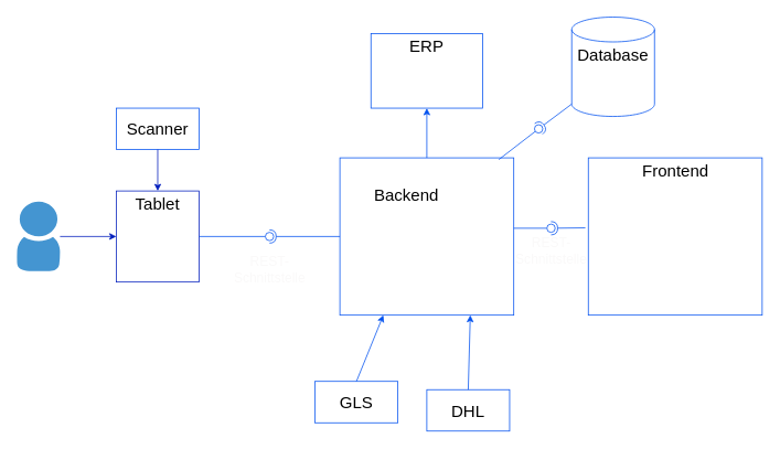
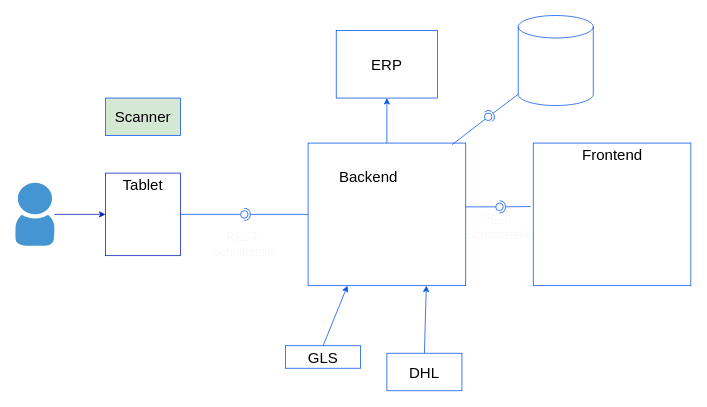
  <mxCell id="0" />
  <mxCell id="1" parent="0" />
- <mxCell id="2" value="Scanner" style="rounded=0;whiteSpace=wrap;html=1;fillColor=#ffffff;strokeColor=#0050EF;fontColor=#000000;fontSize=20;" parent="1" vertex="1"><mxGeometry x="140" y="130" width="100" height="50" as="geometry" /></mxCell>
+ <mxCell id="2" value="Scanner" style="rounded=0;whiteSpace=wrap;html=1;fillColor=#d5e8d4;strokeColor=#0050EF;fontColor=#000000;fontSize=20;" parent="1" vertex="1"><mxGeometry x="140" y="130" width="100" height="50" as="geometry" /></mxCell>
  <mxCell id="3" value="" style="rounded=0;whiteSpace=wrap;html=1;fillColor=#ffffff;fontColor=#000000;strokeColor=#001DBC;fontSize=20;" parent="1" vertex="1"><mxGeometry x="140" y="230" width="100" height="110" as="geometry" /></mxCell>
  <mxCell id="4" value="" style="rounded=0;whiteSpace=wrap;html=1;fillColor=#ffffff;strokeColor=#0050EF;fontColor=#000000;fontSize=20;" parent="1" vertex="1"><mxGeometry x="410" y="190" width="210" height="190" as="geometry" /></mxCell>
  <mxCell id="5" value="Backend" style="text;html=1;align=center;verticalAlign=middle;resizable=0;points=[];autosize=1;strokeColor=none;fillColor=none;fontColor=#000000;fontSize=20;" parent="1" vertex="1"><mxGeometry x="440" y="215" width="100" height="40" as="geometry" /></mxCell>
- <mxCell id="6" value="GLS" style="rounded=0;whiteSpace=wrap;html=1;fillColor=#ffffff;strokeColor=#0050EF;fontColor=#000000;fontSize=20;" parent="1" vertex="1"><mxGeometry x="380" y="460" width="100" height="50" as="geometry" /></mxCell>
+ <mxCell id="6" value="GLS" style="rounded=0;whiteSpace=wrap;html=1;fillColor=#ffffff;strokeColor=#0050EF;fontColor=#000000;fontSize=20;" parent="1" vertex="1"><mxGeometry x="380" y="460" width="100" height="30" as="geometry" /></mxCell>
  <mxCell id="7" value="DHL" style="rounded=0;whiteSpace=wrap;html=1;fillColor=#ffffff;strokeColor=#0050EF;fontColor=#000000;fontSize=20;" parent="1" vertex="1"><mxGeometry x="515" y="470" width="100" height="50" as="geometry" /></mxCell>
  <mxCell id="8" value="" style="rounded=0;whiteSpace=wrap;html=1;fillColor=#ffffff;strokeColor=#0050ef;fontColor=#000000;fontSize=20;" parent="1" vertex="1"><mxGeometry x="710" y="190" width="210" height="190" as="geometry" /></mxCell>
  <mxCell id="9" value="Frontend" style="text;html=1;align=center;verticalAlign=middle;resizable=0;points=[];autosize=1;strokeColor=none;fillColor=none;fontColor=#000000;fontSize=20;" parent="1" vertex="1"><mxGeometry x="765" y="185" width="100" height="40" as="geometry" /></mxCell>
  <mxCell id="10" value="" style="rounded=0;whiteSpace=wrap;html=1;fillColor=#ffffff;strokeColor=#0050ef;fontColor=#000000;fontSize=20;" parent="1" vertex="1"><mxGeometry x="447.5" y="40" width="135" height="90" as="geometry" /></mxCell>
  <mxCell id="11" value="" style="shape=cylinder3;whiteSpace=wrap;html=1;boundedLbl=1;backgroundOutline=1;size=15;fillColor=#ffffff;strokeColor=#0050ef;fontSize=20;" parent="1" vertex="1"><mxGeometry x="690" width="100" height="120" as="geometry" y="20" /></mxCell>
  <mxCell id="12" value="" style="rounded=0;orthogonalLoop=1;jettySize=auto;html=1;endArrow=none;endFill=0;sketch=0;sourcePerimeterSpacing=0;targetPerimeterSpacing=0;strokeColor=#0050EF;fontColor=#000000;fontSize=20;" parent="1" target="14" edge="1"><mxGeometry relative="1" as="geometry"><mxPoint x="620" y="275" as="sourcePoint" /></mxGeometry></mxCell>
  <mxCell id="13" value="" style="rounded=0;orthogonalLoop=1;jettySize=auto;html=1;endArrow=halfCircle;endFill=0;entryX=0.5;entryY=0.5;endSize=6;strokeWidth=1;sketch=0;exitX=-0.017;exitY=0.445;exitDx=0;exitDy=0;exitPerimeter=0;strokeColor=#0050EF;fontColor=#000000;fontSize=20;" parent="1" source="8" target="14" edge="1"><mxGeometry relative="1" as="geometry"><mxPoint x="660" y="275" as="sourcePoint" /></mxGeometry></mxCell>
  <mxCell id="14" value="" style="ellipse;whiteSpace=wrap;html=1;align=center;aspect=fixed;resizable=0;points=[];outlineConnect=0;sketch=0;strokeColor=#0050EF;fontColor=#000000;fontSize=20;" parent="1" vertex="1"><mxGeometry x="660" y="270" width="10" height="10" as="geometry" /></mxCell>
  <mxCell id="15" value="" style="rounded=0;orthogonalLoop=1;jettySize=auto;html=1;endArrow=none;endFill=0;sketch=0;sourcePerimeterSpacing=0;targetPerimeterSpacing=0;exitX=0.914;exitY=0.011;exitDx=0;exitDy=0;exitPerimeter=0;strokeColor=#0050EF;fontColor=#000000;fontSize=20;" parent="1" source="4" target="17" edge="1"><mxGeometry relative="1" as="geometry"><mxPoint x="620" y="155" as="sourcePoint" /></mxGeometry></mxCell>
  <mxCell id="16" value="" style="rounded=0;orthogonalLoop=1;jettySize=auto;html=1;endArrow=halfCircle;endFill=0;entryX=0.5;entryY=0.5;endSize=6;strokeWidth=1;sketch=0;exitX=0;exitY=1;exitDx=0;exitDy=-15;exitPerimeter=0;strokeColor=#0050EF;fontColor=#000000;fontSize=20;" parent="1" source="11" target="17" edge="1"><mxGeometry relative="1" as="geometry"><mxPoint x="660" y="155" as="sourcePoint" /></mxGeometry></mxCell>
  <mxCell id="17" value="" style="ellipse;whiteSpace=wrap;html=1;align=center;aspect=fixed;resizable=0;points=[];outlineConnect=0;sketch=0;strokeColor=#0050EF;fontColor=#000000;fontSize=20;" parent="1" vertex="1"><mxGeometry x="645" y="150" width="10" height="10" as="geometry" /></mxCell>
  <mxCell id="18" value="" style="endArrow=classic;html=1;entryX=0;entryY=0.5;entryDx=0;entryDy=0;strokeColor=#001DBC;fontColor=#000000;fontSize=20;fillColor=#0050ef;" parent="1" source="31" target="3" edge="1"><mxGeometry width="50" height="50" relative="1" as="geometry"><mxPoint x="25" y="285" as="sourcePoint" /><mxPoint x="120" y="345" as="targetPoint" /></mxGeometry></mxCell>
  <mxCell id="19" value="" style="endArrow=classic;html=1;entryX=0.5;entryY=1;entryDx=0;entryDy=0;exitX=0.5;exitY=0;exitDx=0;exitDy=0;strokeColor=#0050EF;fontColor=#000000;fontSize=20;" parent="1" source="4" target="10" edge="1"><mxGeometry width="50" height="50" relative="1" as="geometry"><mxPoint x="510" y="190" as="sourcePoint" /><mxPoint x="560" y="140" as="targetPoint" /></mxGeometry></mxCell>
  <mxCell id="20" value="" style="rounded=0;orthogonalLoop=1;jettySize=auto;html=1;endArrow=none;endFill=0;sketch=0;sourcePerimeterSpacing=0;targetPerimeterSpacing=0;strokeColor=#0050EF;fontColor=#000000;fontSize=20;exitX=1;exitY=0.5;exitDx=0;exitDy=0;" parent="1" source="3" target="22" edge="1"><mxGeometry relative="1" as="geometry"><mxPoint x="340" y="285" as="sourcePoint" /></mxGeometry></mxCell>
  <mxCell id="21" value="" style="rounded=0;orthogonalLoop=1;jettySize=auto;html=1;endArrow=halfCircle;endFill=0;entryX=0.5;entryY=0.5;endSize=6;strokeWidth=1;sketch=0;strokeColor=#0050EF;fontColor=#000000;fontSize=20;" parent="1" target="22" edge="1"><mxGeometry relative="1" as="geometry"><mxPoint x="410" y="285" as="sourcePoint" /></mxGeometry></mxCell>
  <mxCell id="22" value="" style="ellipse;whiteSpace=wrap;html=1;align=center;aspect=fixed;resizable=0;points=[];outlineConnect=0;sketch=0;strokeColor=#0050EF;fontColor=#000000;fontSize=20;" parent="1" vertex="1"><mxGeometry x="320" y="280" width="10" height="10" as="geometry" /></mxCell>
  <mxCell id="23" value="&lt;font style=&quot;font-size: 16px;&quot;&gt;REST-&lt;br style=&quot;font-size: 16px;&quot;&gt;Schnittstelle&lt;/font&gt;" style="text;html=1;align=center;verticalAlign=middle;resizable=0;points=[];autosize=1;strokeColor=none;fillColor=none;fontColor=#faf9f9;fontSize=16;" parent="1" vertex="1"><mxGeometry x="610" y="277" width="110" height="50" as="geometry" /></mxCell>
  <mxCell id="24" value="&lt;font style=&quot;font-size: 16px;&quot;&gt;REST-&lt;br style=&quot;font-size: 16px;&quot;&gt;Schnittstelle&lt;/font&gt;" style="text;html=1;align=center;verticalAlign=middle;resizable=0;points=[];autosize=1;strokeColor=none;fillColor=none;fontColor=#ffffff;fontSize=16;" parent="1" vertex="1"><mxGeometry x="610" y="160" width="110" height="50" as="geometry" /></mxCell>
  <mxCell id="25" value="&lt;font style=&quot;font-size: 16px;&quot;&gt;REST-&lt;br style=&quot;font-size: 16px;&quot;&gt;Schnittstelle&lt;/font&gt;" style="text;html=1;align=center;verticalAlign=middle;resizable=0;points=[];autosize=1;strokeColor=none;fillColor=none;fontColor=#faf9f9;fontSize=16;" parent="1" vertex="1"><mxGeometry x="270" y="300" width="110" height="50" as="geometry" /></mxCell>
- <mxCell id="26" value="Database" style="text;html=1;strokeColor=none;fillColor=none;align=center;verticalAlign=middle;whiteSpace=wrap;rounded=0;fontSize=20;fontColor=#000000;" parent="1" vertex="1"><mxGeometry x="710" y="50" width="60" height="30" as="geometry" /></mxCell>
  <mxCell id="27" value="" style="endArrow=classic;html=1;fontSize=20;exitX=0.5;exitY=0;exitDx=0;exitDy=0;entryX=0.25;entryY=1;entryDx=0;entryDy=0;strokeColor=#0050EF;fontColor=#000000;" parent="1" source="6" target="4" edge="1"><mxGeometry width="50" height="50" relative="1" as="geometry"><mxPoint x="410" y="450" as="sourcePoint" /><mxPoint x="400" y="430" as="targetPoint" /></mxGeometry></mxCell>
  <mxCell id="28" value="" style="endArrow=classic;html=1;fontSize=20;exitX=0.5;exitY=0;exitDx=0;exitDy=0;entryX=0.75;entryY=1;entryDx=0;entryDy=0;strokeColor=#0050EF;fontColor=#000000;" parent="1" source="7" target="4" edge="1"><mxGeometry width="50" height="50" relative="1" as="geometry"><mxPoint x="597.5" y="460" as="sourcePoint" /><mxPoint x="630" y="380" as="targetPoint" /></mxGeometry></mxCell>
- <mxCell id="29" value="ERP" style="text;html=1;strokeColor=none;fillColor=none;align=center;verticalAlign=middle;whiteSpace=wrap;rounded=0;fontSize=20;fontColor=#000000;" parent="1" vertex="1"><mxGeometry x="485" y="40" width="60" height="30" as="geometry" /></mxCell>
+ <mxCell id="29" value="ERP" style="text;html=1;strokeColor=none;fillColor=none;align=center;verticalAlign=middle;whiteSpace=wrap;rounded=0;fontSize=20;fontColor=#000000;" parent="1" vertex="1"><mxGeometry x="485" y="70" width="60" height="30" as="geometry" /></mxCell>
  <mxCell id="30" value="&lt;span style=&quot;font-size: 20px;&quot;&gt;Tablet&lt;/span&gt;" style="text;html=1;strokeColor=none;fillColor=none;align=center;verticalAlign=middle;whiteSpace=wrap;rounded=0;fontSize=20;fontColor=#000000;" parent="1" vertex="1"><mxGeometry x="160" y="230" width="60" height="30" as="geometry" /></mxCell>
  <mxCell id="31" value="" style="shadow=0;dashed=0;html=1;strokeColor=none;fillColor=#4495D1;labelPosition=center;verticalLabelPosition=bottom;verticalAlign=top;align=center;outlineConnect=0;shape=mxgraph.veeam.2d.user;fontSize=20;fontColor=#000000;" parent="1" vertex="1"><mxGeometry x="20" y="243" width="52" height="84" as="geometry" /></mxCell>
- <mxCell id="32" value="" style="endArrow=classic;html=1;entryX=0.5;entryY=0;entryDx=0;entryDy=0;exitX=0.5;exitY=1;exitDx=0;exitDy=0;fillColor=#0050ef;strokeColor=#001DBC;fontSize=20;" edge="1" parent="1" source="2" target="30"><mxGeometry width="50" height="50" relative="1" as="geometry"><mxPoint x="30" y="170" as="sourcePoint" /><mxPoint x="80" y="120" as="targetPoint" /></mxGeometry></mxCell>
